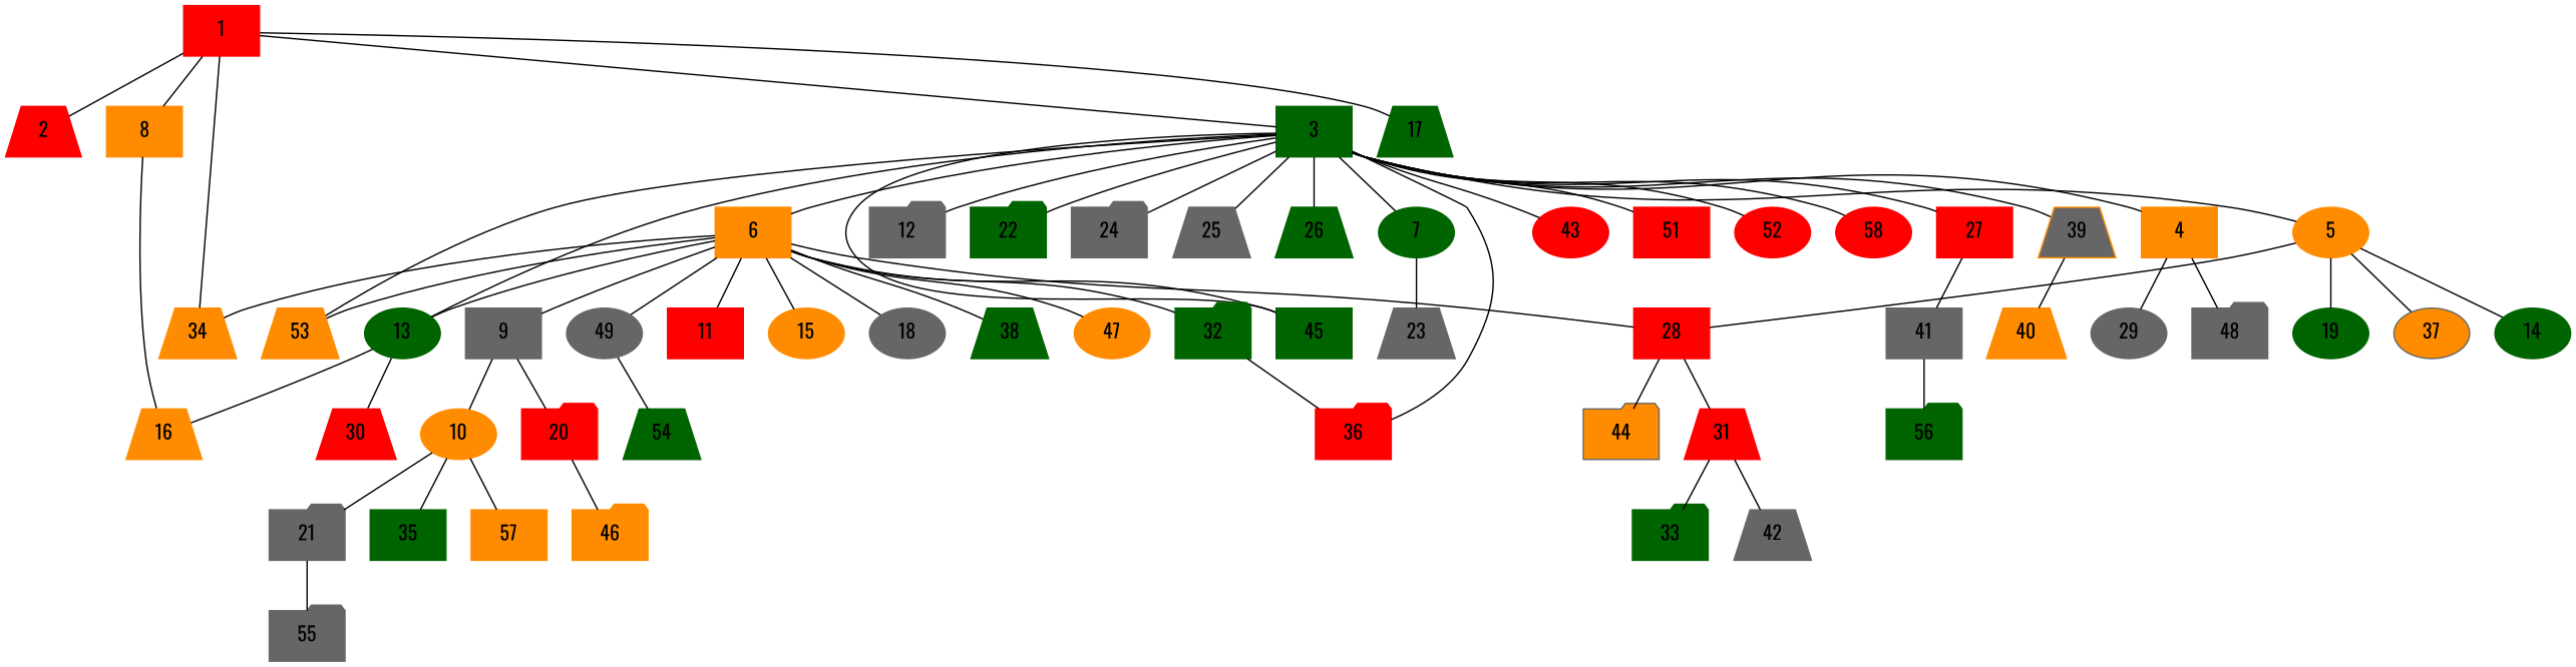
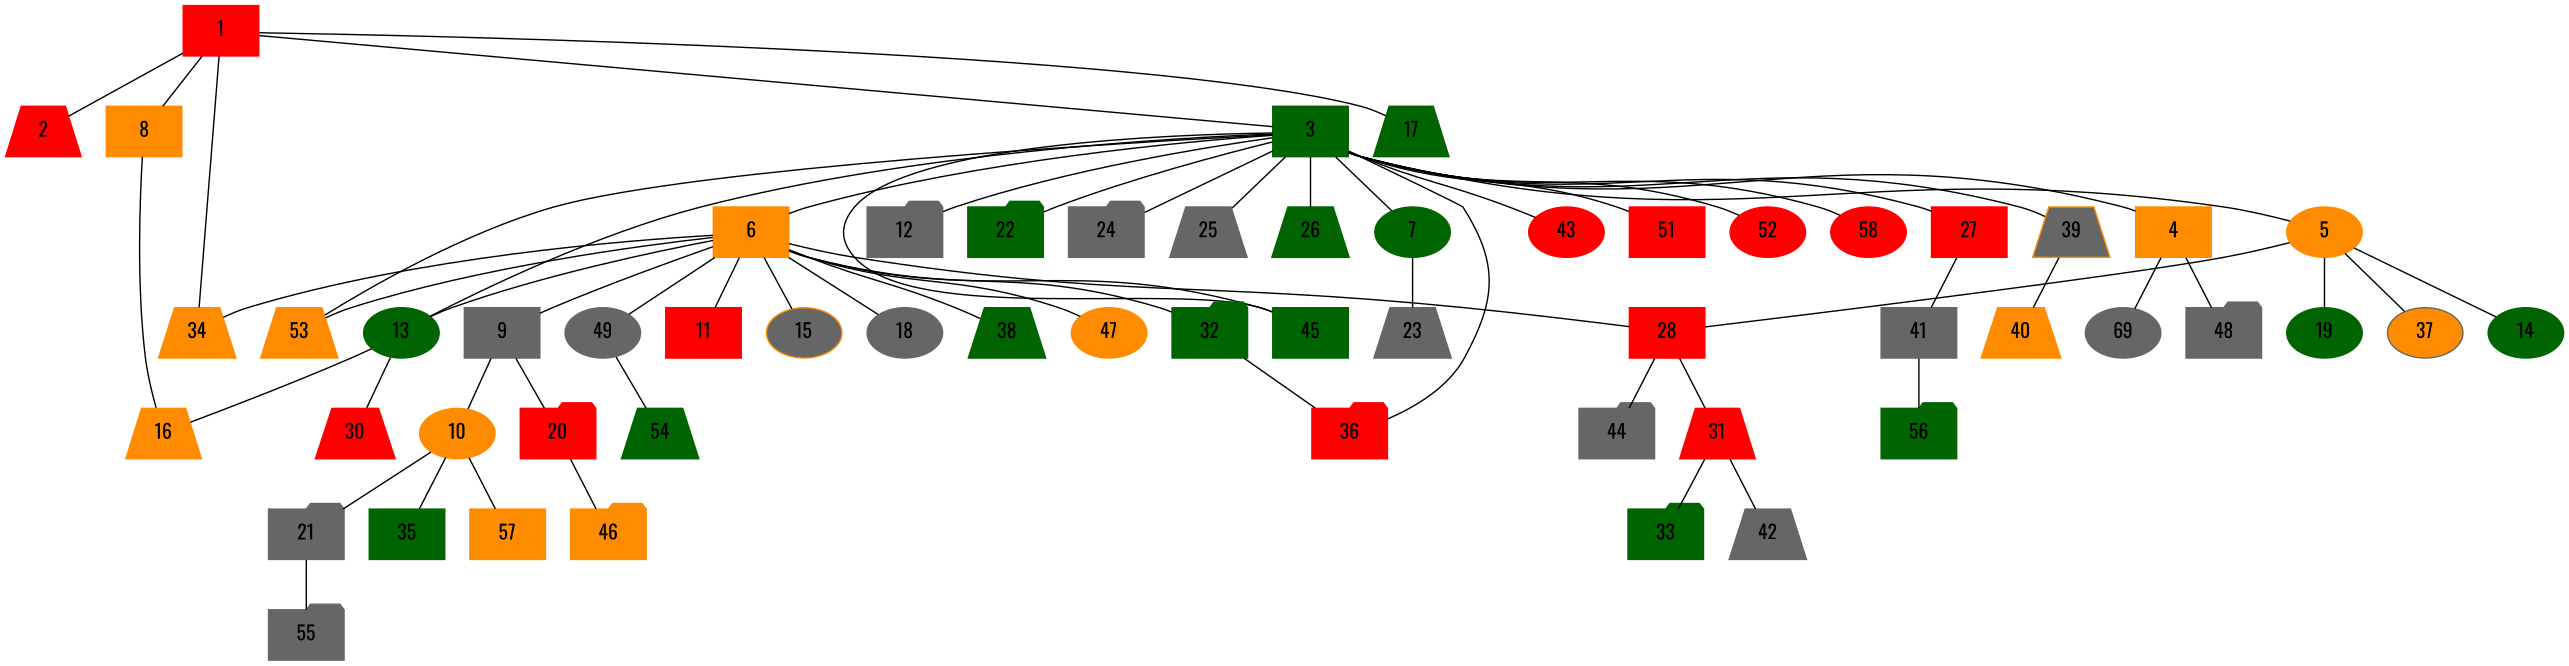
  graph {
    fontname=Oswald
    node [color=darkgreen fontname=Oswald shape=trapezium style=filled]
    edge [fontname=Oswald]
    1 [color=red shape=box]
    2 [color=red]
    3 [shape=box]
    8 [color=darkorange shape=box]
    17
    34 [color=darkorange]
    4 [color=darkorange shape=box]
    5 [color=darkorange shape=ellipse]
    6 [color=darkorange shape=box]
    7 [shape=ellipse]
    12 [color=gray40 shape=folder]
    13 [shape=ellipse]
    22 [shape=folder]
    24 [color=gray40 shape=folder]
    25 [color=gray40]
    26
    27 [color=red shape=box]
    36 [color=red shape=folder]
    39 [color=darkorange fillcolor=gray40]
    43 [color=red shape=ellipse]
    45 [shape=box]
    51 [color=red shape=box]
    52 [color=red shape=ellipse]
    53 [color=darkorange]
    58 [color=red shape=ellipse]
    16 [color=darkorange]
-   29 [color=gray40 shape=ellipse]
+   29 [color=gray40 shape=ellipse label=69]
    48 [color=gray40 shape=folder]
    14 [shape=ellipse]
    19 [shape=ellipse]
    28 [color=red shape=box]
    37 [color=gray40 fillcolor=darkorange shape=ellipse]
    9 [color=gray40 shape=box]
    11 [color=red shape=box]
-   15 [color=darkorange shape=ellipse]
+   15 [color=darkorange shape=ellipse fillcolor=gray40]
    18 [color=gray40 shape=ellipse]
    32 [shape=folder]
    38
    47 [color=darkorange shape=ellipse]
    49 [color=gray40 shape=ellipse]
    23 [color=gray40]
    30 [color=red]
    41 [color=gray40 shape=box]
    40 [color=darkorange]
    31 [color=red]
-   44 [color=gray40 shape=folder fillcolor=darkorange]
+   44 [color=gray40 shape=folder]
    10 [color=darkorange shape=ellipse]
    20 [color=red shape=folder]
    54
    21 [color=gray40 shape=folder]
    35 [shape=box]
    57 [color=darkorange shape=box]
    46 [color=darkorange shape=folder]
    55 [color=gray40 shape=folder]
    56 [shape=folder]
    33 [shape=folder]
    42 [color=gray40]
    1 -- 2
    1 -- 3
    1 -- 8
    1 -- 17
    1 -- 34
    3 -- 4
    3 -- 5
    3 -- 6
    3 -- 7
    3 -- 12
    3 -- 13
    3 -- 22
    3 -- 24
    3 -- 25
    3 -- 26
    3 -- 27
    3 -- 36
    3 -- 39
    3 -- 43
    3 -- 45
    3 -- 51
    3 -- 52
    3 -- 53
    3 -- 58
    8 -- 16
    4 -- 29
    4 -- 48
    5 -- 14
    5 -- 19
    5 -- 28
    5 -- 37
    6 -- 34
    6 -- 13
    6 -- 45
    6 -- 53
    6 -- 28
    6 -- 9
    6 -- 11
    6 -- 15
    6 -- 18
    6 -- 32
    6 -- 38
    6 -- 47
    6 -- 49
    7 -- 23
    13 -- 16
    13 -- 30
    27 -- 41
    39 -- 40
    28 -- 31
    28 -- 44
    9 -- 10
    9 -- 20
    32 -- 36
    49 -- 54
    41 -- 56
    31 -- 33
    31 -- 42
    10 -- 21
    10 -- 35
    10 -- 57
    20 -- 46
    21 -- 55
  }
